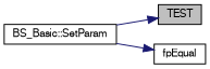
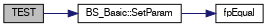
  digraph {
    rankdir=LR
    node [color=black fillcolor=white fontname=FreeSans fontsize=10 shape=record style=filled]
    edge [color=midnightblue fontname=FreeSans fontsize=10 labelfontname=FreeSans labelfontsize=10 style=solid]
    n1 [fillcolor=grey75 fontcolor=black height=0.2 label=TEST width=0.4]
    n2 [height=0.2 label="BS_Basic::SetParam" width=0.4]
    n3 [height=0.2 label=fpEqual width=0.4]
-   n2 -> n1
+   n1 -> n2
    n2 -> n3
  }
